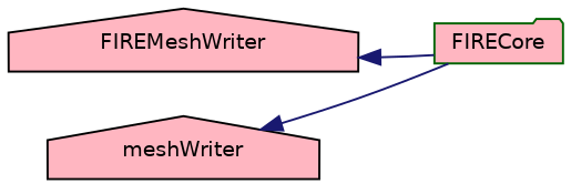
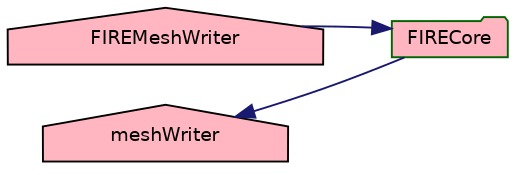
  digraph {
    rankdir=LR
    node [color=black fillcolor=lightpink fontname=Helvetica fontsize=10 shape=house style=filled]
    edge [color=midnightblue dir=back fontname=Helvetica fontsize=10 labelfontname=Helvetica labelfontsize=10 style=solid]
    n1 [fontcolor=black height=0.2 label=FIREMeshWriter width=0.4]
    n2 [height=0.2 label=meshWriter width=0.4]
    n3 [color=darkgreen height=0.2 label=FIRECore shape=folder width=0.4]
    n2 -> n3
-   n1 -> n3
+   n3 -> n1
  }
